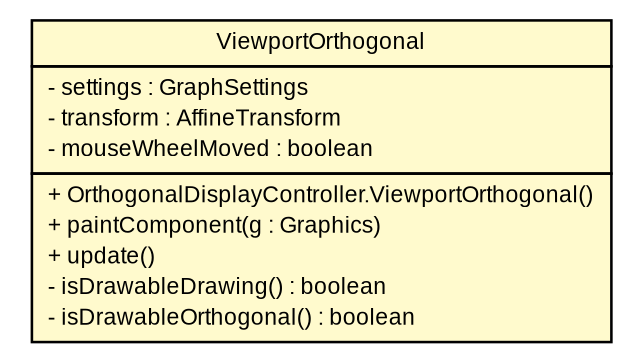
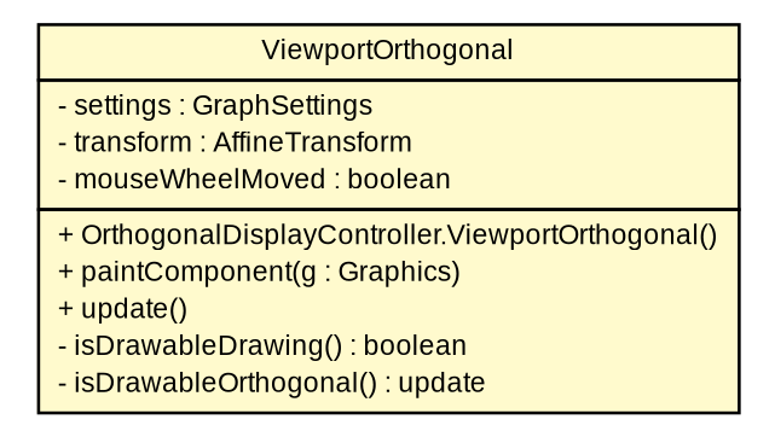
  digraph {
    nodesep=0.25
    ranksep=0.5
-   n1 [fontcolor=black fontname=arial fontsize=9.0 label=<<table title="pfc.controllers.algorithms.OrthogonalDisplayController.ViewportOrthogonal" border="0" cellborder="1" cellspacing="0" cellpadding="2" port="p" bgcolor="lemonChiffon" href="./OrthogonalDisplayController.ViewportOrthogonal.html"> 		<tr><td><table border="0" cellspacing="0" cellpadding="1"> <tr><td align="center" balign="center"> ViewportOrthogonal </td></tr> 		</table></td></tr> 		<tr><td><table border="0" cellspacing="0" cellpadding="1"> <tr><td align="left" balign="left"> - settings : GraphSettings </td></tr> <tr><td align="left" balign="left"> - transform : AffineTransform </td></tr> <tr><td align="left" balign="left"> - mouseWheelMoved : boolean </td></tr> 		</table></td></tr> 		<tr><td><table border="0" cellspacing="0" cellpadding="1"> <tr><td align="left" balign="left"> + OrthogonalDisplayController.ViewportOrthogonal() </td></tr> <tr><td align="left" balign="left"> + paintComponent(g : Graphics) </td></tr> <tr><td align="left" balign="left"> + update() </td></tr> <tr><td align="left" balign="left"> - isDrawableDrawing() : boolean </td></tr> <tr><td align="left" balign="left"> - isDrawableOrthogonal() : boolean </td></tr> 		</table></td></tr> 		</table>> shape=plaintext]
+   n1 [fontcolor=black fontname=arial fontsize=9.0 label=<<table title="pfc.controllers.algorithms.OrthogonalDisplayController.ViewportOrthogonal" border="0" cellborder="1" cellspacing="0" cellpadding="2" port="p" bgcolor="lemonChiffon" href="./OrthogonalDisplayController.ViewportOrthogonal.html"> 		<tr><td><table border="0" cellspacing="0" cellpadding="1"> <tr><td align="center" balign="center"> ViewportOrthogonal </td></tr> 		</table></td></tr> 		<tr><td><table border="0" cellspacing="0" cellpadding="1"> <tr><td align="left" balign="left"> - settings : GraphSettings </td></tr> <tr><td align="left" balign="left"> - transform : AffineTransform </td></tr> <tr><td align="left" balign="left"> - mouseWheelMoved : boolean </td></tr> 		</table></td></tr> 		<tr><td><table border="0" cellspacing="0" cellpadding="1"> <tr><td align="left" balign="left"> + OrthogonalDisplayController.ViewportOrthogonal() </td></tr> <tr><td align="left" balign="left"> + paintComponent(g : Graphics) </td></tr> <tr><td align="left" balign="left"> + update() </td></tr> <tr><td align="left" balign="left"> - isDrawableDrawing() : boolean </td></tr> <tr><td align="left" balign="left"> - isDrawableOrthogonal() : update </td></tr> 		</table></td></tr> 		</table>> shape=plaintext]
  }
